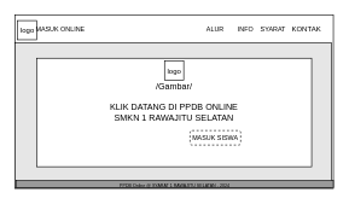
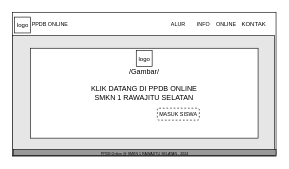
  <mxCell id="0" />
  <mxCell id="1" parent="0" />
  <mxCell id="2" value="" style="rounded=0;whiteSpace=wrap;html=1;" parent="1" vertex="1"><mxGeometry x="20" y="20" width="440" height="240" as="geometry" /></mxCell>
  <mxCell id="3" value="" style="rounded=0;whiteSpace=wrap;html=1;fillColor=#E6E6E6;align=left;" parent="1" vertex="1"><mxGeometry x="20" y="59" width="437.5" height="200" as="geometry" /></mxCell>
  <mxCell id="4" value="&lt;font style=&quot;font-size: 10px;&quot;&gt;logo&lt;/font&gt;" style="whiteSpace=wrap;html=1;aspect=fixed;" parent="1" vertex="1"><mxGeometry x="23.5" y="28" width="26.5" height="26.5" as="geometry" /></mxCell>
- <mxCell id="5" value="&lt;font style=&quot;font-size: 9px;&quot;&gt;MASUK ONLINE&lt;/font&gt;" style="text;html=1;strokeColor=none;fillColor=none;align=center;verticalAlign=middle;whiteSpace=wrap;rounded=0;" parent="1" vertex="1"><mxGeometry x="42" y="30" width="82" height="20" as="geometry" /></mxCell>
+ <mxCell id="5" value="&lt;font style=&quot;font-size: 9px;&quot;&gt;PPDB ONLINE&lt;/font&gt;" style="text;html=1;strokeColor=none;fillColor=none;align=center;verticalAlign=middle;whiteSpace=wrap;rounded=0;" parent="1" vertex="1"><mxGeometry x="42" y="30" width="82" height="20" as="geometry" /></mxCell>
  <mxCell id="6" value="&lt;font style=&quot;font-size: 9px;&quot;&gt;ALUR&lt;/font&gt;" style="text;html=1;strokeColor=none;fillColor=none;align=center;verticalAlign=middle;whiteSpace=wrap;rounded=0;" parent="1" vertex="1"><mxGeometry x="272" y="30" width="50" height="20" as="geometry" /></mxCell>
- <mxCell id="7" value="&lt;font style=&quot;font-size: 9px;&quot;&gt;SYARAT&lt;/font&gt;" style="text;html=1;strokeColor=none;fillColor=none;align=center;verticalAlign=middle;whiteSpace=wrap;rounded=0;" parent="1" vertex="1"><mxGeometry x="352" y="30" width="50" height="20" as="geometry" /></mxCell>
+ <mxCell id="7" value="&lt;font style=&quot;font-size: 9px;&quot;&gt;ONLINE&lt;/font&gt;" style="text;html=1;strokeColor=none;fillColor=none;align=center;verticalAlign=middle;whiteSpace=wrap;rounded=0;" parent="1" vertex="1"><mxGeometry x="352" y="30" width="50" height="20" as="geometry" /></mxCell>
  <mxCell id="8" value="&lt;font size=&quot;1&quot;&gt;KONTAK&lt;/font&gt;" style="text;html=1;strokeColor=none;fillColor=none;align=center;verticalAlign=middle;whiteSpace=wrap;rounded=0;" parent="1" vertex="1"><mxGeometry x="398" y="30" width="50" height="20" as="geometry" /></mxCell>
- <mxCell id="9" value="&lt;font style=&quot;font-size: 6px;&quot;&gt;PPDB Online @ SYARAT 1 RAWAJITU SELATAN - 2024&lt;/font&gt;" style="rounded=0;whiteSpace=wrap;html=1;fillColor=#999999;" parent="1" vertex="1"><mxGeometry x="22" y="249" width="438" height="10" as="geometry" /></mxCell>
+ <mxCell id="9" value="&lt;font style=&quot;font-size: 6px;&quot;&gt;PPDB Online @ SMKN 1 RAWAJITU SELATAN - 2024&lt;/font&gt;" style="rounded=0;whiteSpace=wrap;html=1;fillColor=#999999;" parent="1" vertex="1"><mxGeometry x="22" y="249" width="438" height="10" as="geometry" /></mxCell>
  <mxCell id="10" value="&lt;font style=&quot;font-size: 9px;&quot;&gt;INFO&lt;/font&gt;" style="text;html=1;strokeColor=none;fillColor=none;align=center;verticalAlign=middle;whiteSpace=wrap;rounded=0;" parent="1" vertex="1"><mxGeometry x="314" y="30" width="50" height="20" as="geometry" /></mxCell>
  <mxCell id="11" value="/Gambar/&lt;br&gt;&lt;br&gt;KLIK DATANG DI PPDB ONLINE&lt;br&gt;SMKN 1 RAWAJITU SELATAN&lt;br&gt;&lt;br&gt;&lt;br&gt;" style="rounded=0;whiteSpace=wrap;html=1;" parent="1" vertex="1"><mxGeometry x="50" y="80" width="380" height="150" as="geometry" /></mxCell>
  <mxCell id="12" value="&lt;font style=&quot;font-size: 10px;&quot;&gt;logo&lt;/font&gt;" style="whiteSpace=wrap;html=1;aspect=fixed;" parent="1" vertex="1"><mxGeometry x="226.75" y="84" width="26.5" height="26.5" as="geometry" /></mxCell>
  <mxCell id="13" value="&lt;font style=&quot;font-size: 9px;&quot;&gt;MASUK SISWA&lt;/font&gt;" style="rounded=1;whiteSpace=wrap;html=1;dashed=1;" parent="1" vertex="1"><mxGeometry x="262" y="180" width="70" height="20" as="geometry" /></mxCell>
